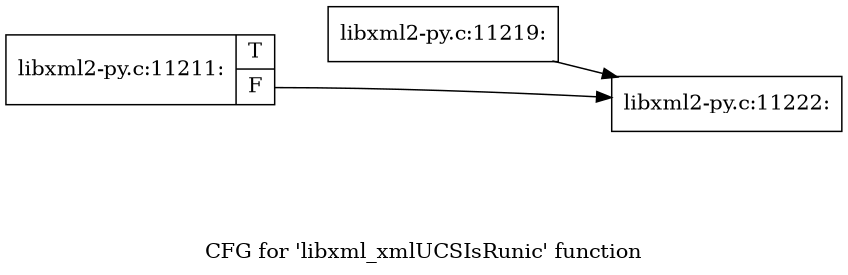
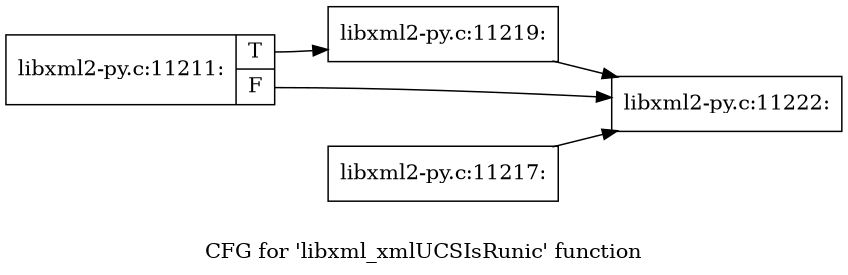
  digraph {
    label="CFG for 'libxml_xmlUCSIsRunic' function"
    rankdir=LR
    node [shape=record]
    n1 [label="{libxml2-py.c:11211:|{<s0>T|<s1>F}}"]
    n2 [label="{libxml2-py.c:11219:}"]
    n3 [label="{libxml2-py.c:11222:}"]
+   n4 [label="{libxml2-py.c:11217:}"]
+   n1 -> n2 [tailport=s0]
    n1 -> n3 [tailport=s1]
    n2 -> n3
+   n4 -> n3
  }
